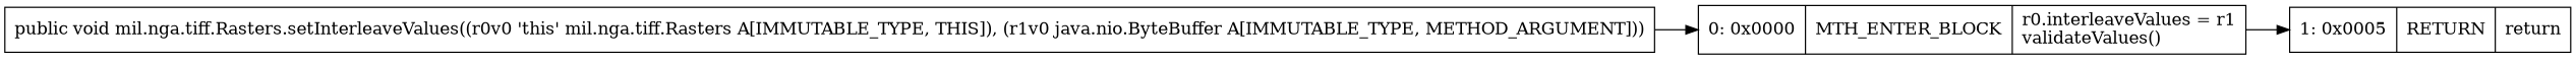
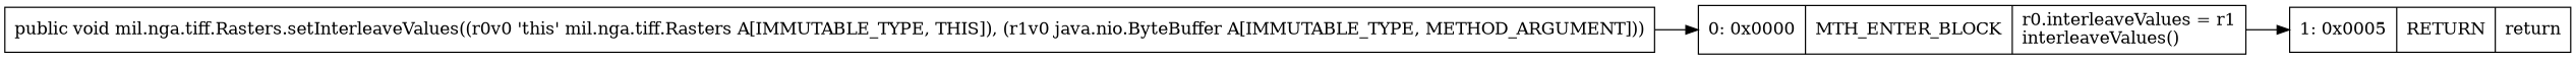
  digraph {
    rankdir=LR
    node [shape=record]
-   n1 [label="{0\:\ 0x0000|MTH_ENTER_BLOCK\l|r0.interleaveValues = r1\lvalidateValues()\l}"]
+   n1 [label="{0\:\ 0x0000|MTH_ENTER_BLOCK\l|r0.interleaveValues = r1\linterleaveValues()\l}"]
    n2 [label="{1\:\ 0x0005|RETURN\l|return\l}"]
    n3 [label="{public void mil.nga.tiff.Rasters.setInterleaveValues((r0v0 'this' mil.nga.tiff.Rasters A[IMMUTABLE_TYPE, THIS]), (r1v0 java.nio.ByteBuffer A[IMMUTABLE_TYPE, METHOD_ARGUMENT])) }"]
    n1 -> n2
    n3 -> n1
  }
